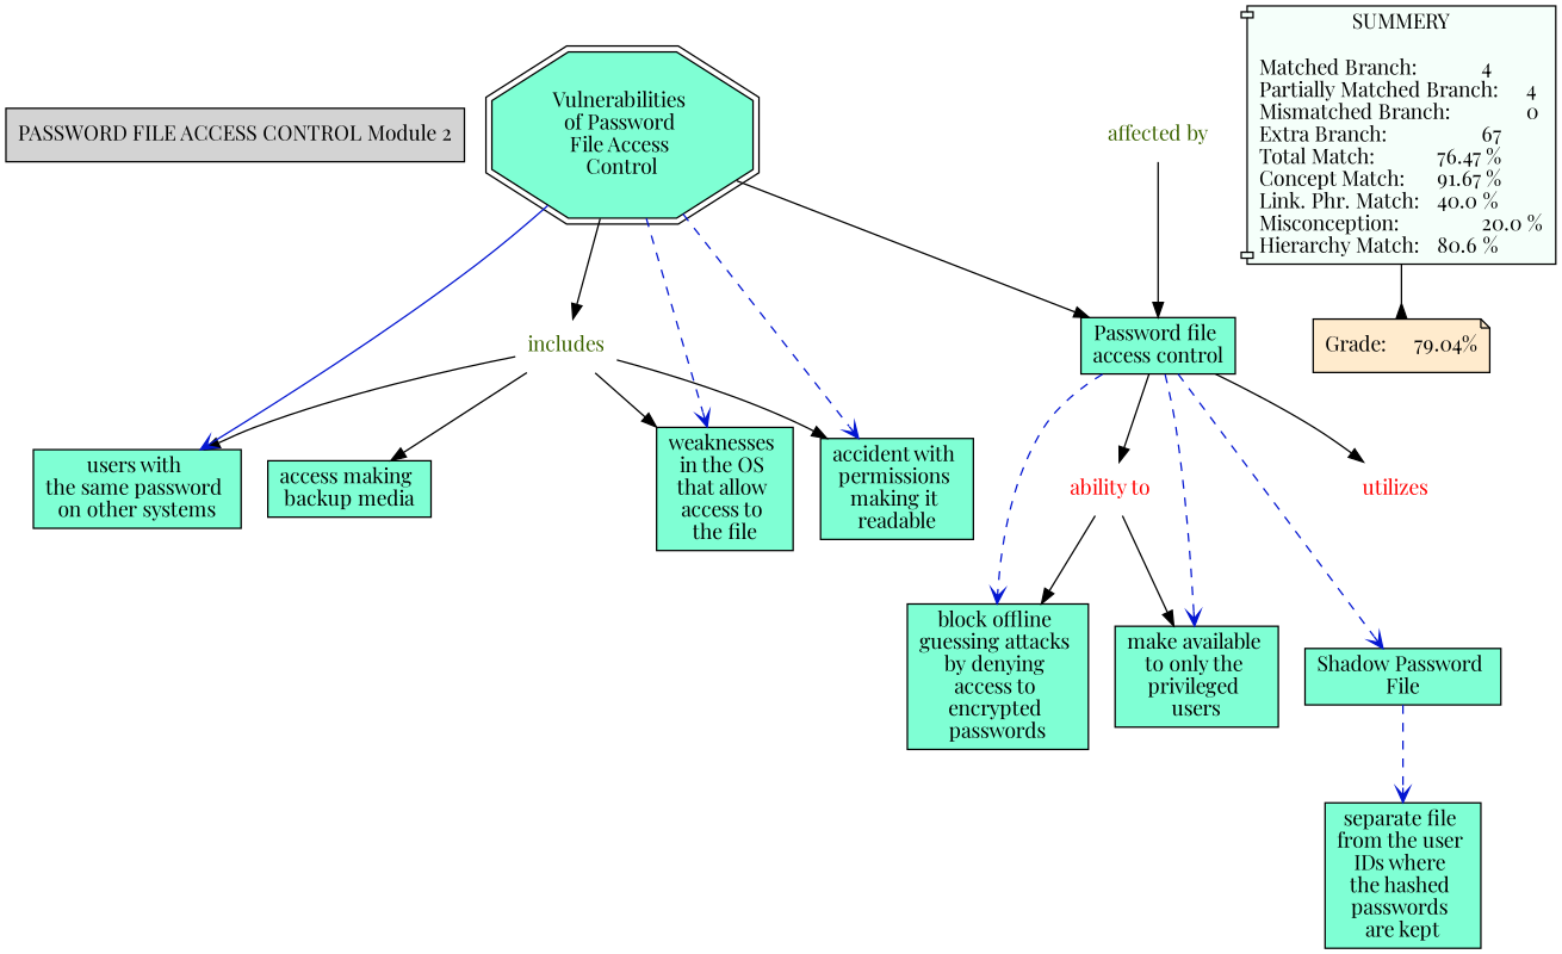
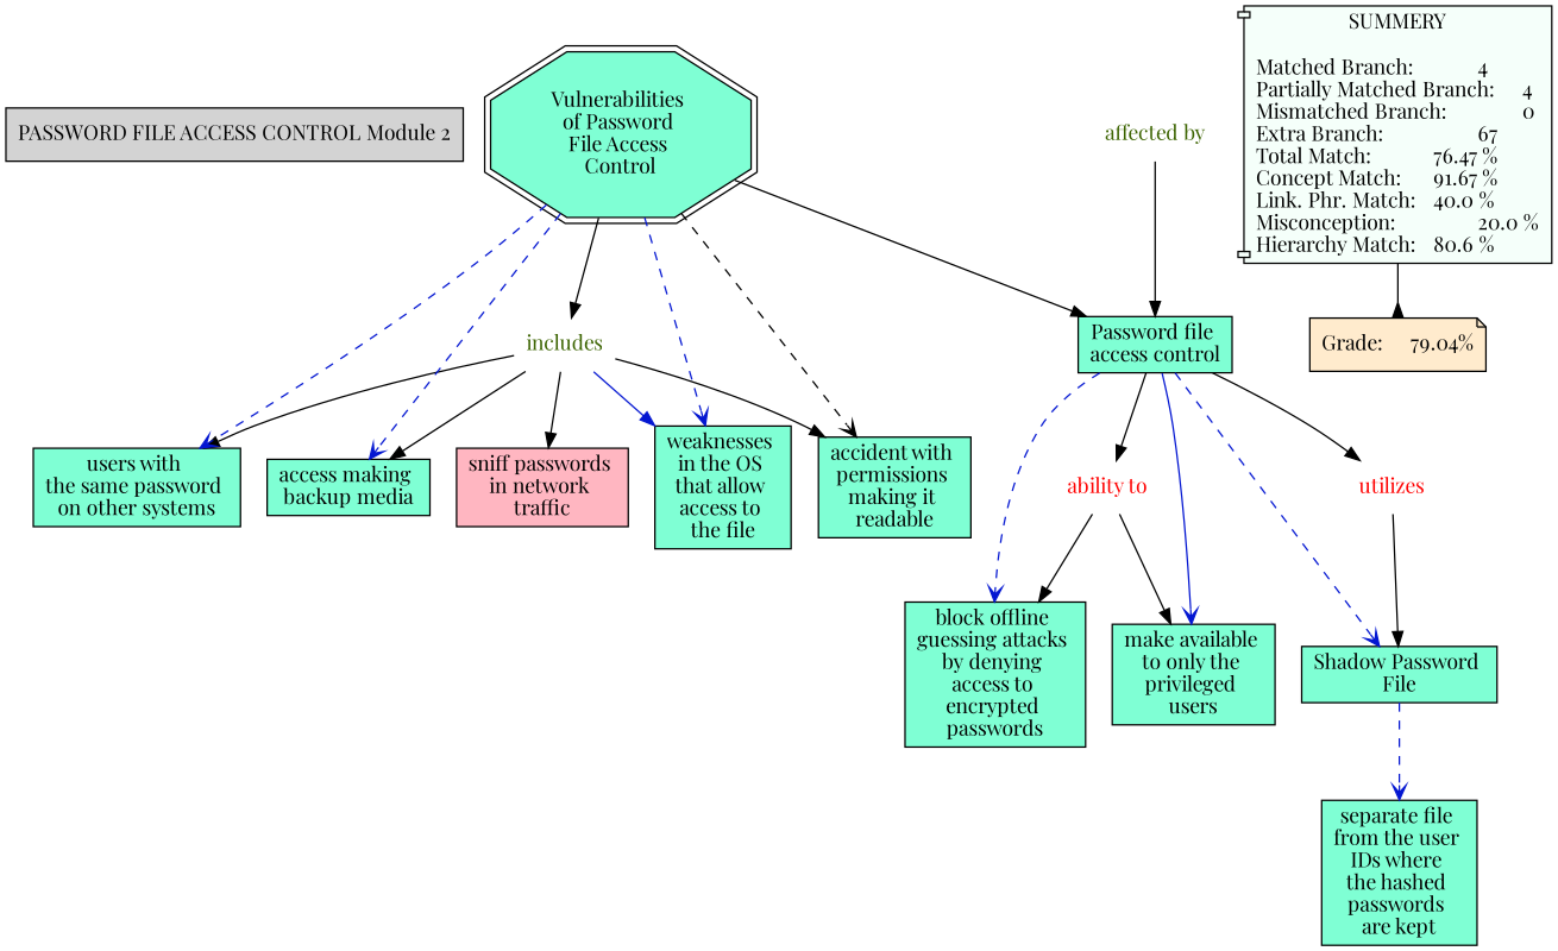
  digraph {
    fontname="Playfair Display"
    node [Gsplines=true fontname="Playfair Display" shape=rect style=filled fillcolor=aquamarine]
    edge [constraint=true fontname="Playfair Display"]
    n1 [label="PASSWORD FILE ACCESS CONTROL Module 2" fillcolor=""]
    n2 [fontcolor="#3B6300" label=includes shape=none style="" fillcolor=""]
    n3 [label="access making \nbackup media\n"]
    n4 [label="weaknesses \nin the OS \nthat allow \naccess to \nthe file"]
    n5 [label="accident with \npermissions \nmaking it \nreadable"]
+   n6 [fillcolor="#FFB6C1" label="sniff passwords \nin network \ntraffic"]
    n7 [label="users with \nthe same password \non other systems\n"]
    n8 [label="Vulnerabilities \nof Password \nFile Access \nControl" shape=doubleoctagon]
    n9 [label="Password file \naccess control\n"]
    n10 [fontcolor="#3B6300" label="affected by\n" shape=none style="" fillcolor=""]
    n11 [fontcolor=red label="ability to\n" shape=none style="" fillcolor=""]
    n12 [fontcolor=red label=utilizes shape=none style="" fillcolor=""]
    n13 [label="Shadow Password \nFile"]
    n14 [label="block offline \nguessing attacks \nby denying \naccess to \nencrypted \npasswords"]
    n15 [label="make available \nto only the \nprivileged \nusers"]
    n16 [label="separate file \nfrom the user \nIDs where \nthe hashed \npasswords \nare kept"]
    n17 [fillcolor="#F5FFFA" label="SUMMERY\n\nMatched Branch:		4\lPartially Matched Branch:	4\lMismatched Branch:		0\lExtra Branch:			67\lTotal Match:		76.47 %\lConcept Match:	91.67 %\lLink. Phr. Match:	40.0 %\lMisconception:		20.0 %\lHierarchy Match:	80.6 %\l" shape=component]
    n18 [fillcolor="#FFEBCD" label="Grade:	79.04%" shape=note]
    n2 -> n3
-   n2 -> n4
+   n2 -> n4 [color="#0316D1"]
    n2 -> n5
+   n2 -> n6
    n2 -> n7
    n8 -> n2
+   n8 -> n3 [arrowhead=open color="#0316D1" style=dashed]
    n8 -> n4 [arrowhead=open color="#0316D1" style=dashed]
-   n8 -> n5 [arrowhead=open color="#0316D1" style=dashed]
-   n8 -> n7 [arrowhead=open color="#0316D1" style=solid]
+   n8 -> n5 [arrowhead=open color=black style=dashed]
+   n8 -> n7 [arrowhead=open color="#0316D1" style=dashed]
    n8 -> n9
    n9 -> n11
    n9 -> n12
    n9 -> n13 [arrowhead=open color="#0316D1" style=dashed]
    n9 -> n14 [arrowhead=open color="#0316D1" style=dashed]
-   n9 -> n15 [arrowhead=open color="#0316D1" style=dashed]
+   n9 -> n15 [arrowhead=open color="#0316D1" style=solid]
    n10 -> n9
    n11 -> n14
    n11 -> n15
+   n12 -> n13
    n13 -> n16 [arrowhead=open color="#0316D1" style=dashed]
    n17 -> n18 [arrowhead=inv color=black]
  }
